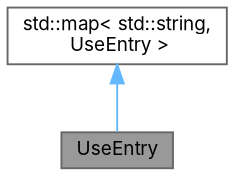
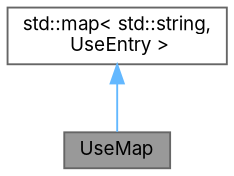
  digraph {
    fontname=Inter
    node [color=gray40 fontname=Inter fontsize=10 shape=box style=filled]
-   n1 [fillcolor=grey60 fontcolor=black height=0.2 label=UseEntry width=0.4]
+   n1 [fillcolor=grey60 fontcolor=black height=0.2 label=UseMap width=0.4]
    n2 [fillcolor=white height=0.2 label="std::map\< std::string,\l UseEntry \>" width=0.4]
    n2 -> n1 [color=steelblue1 dir=back fontname=Inter fontsize=10 labelfontname=Helvetica labelfontsize=10 style=solid]
  }
